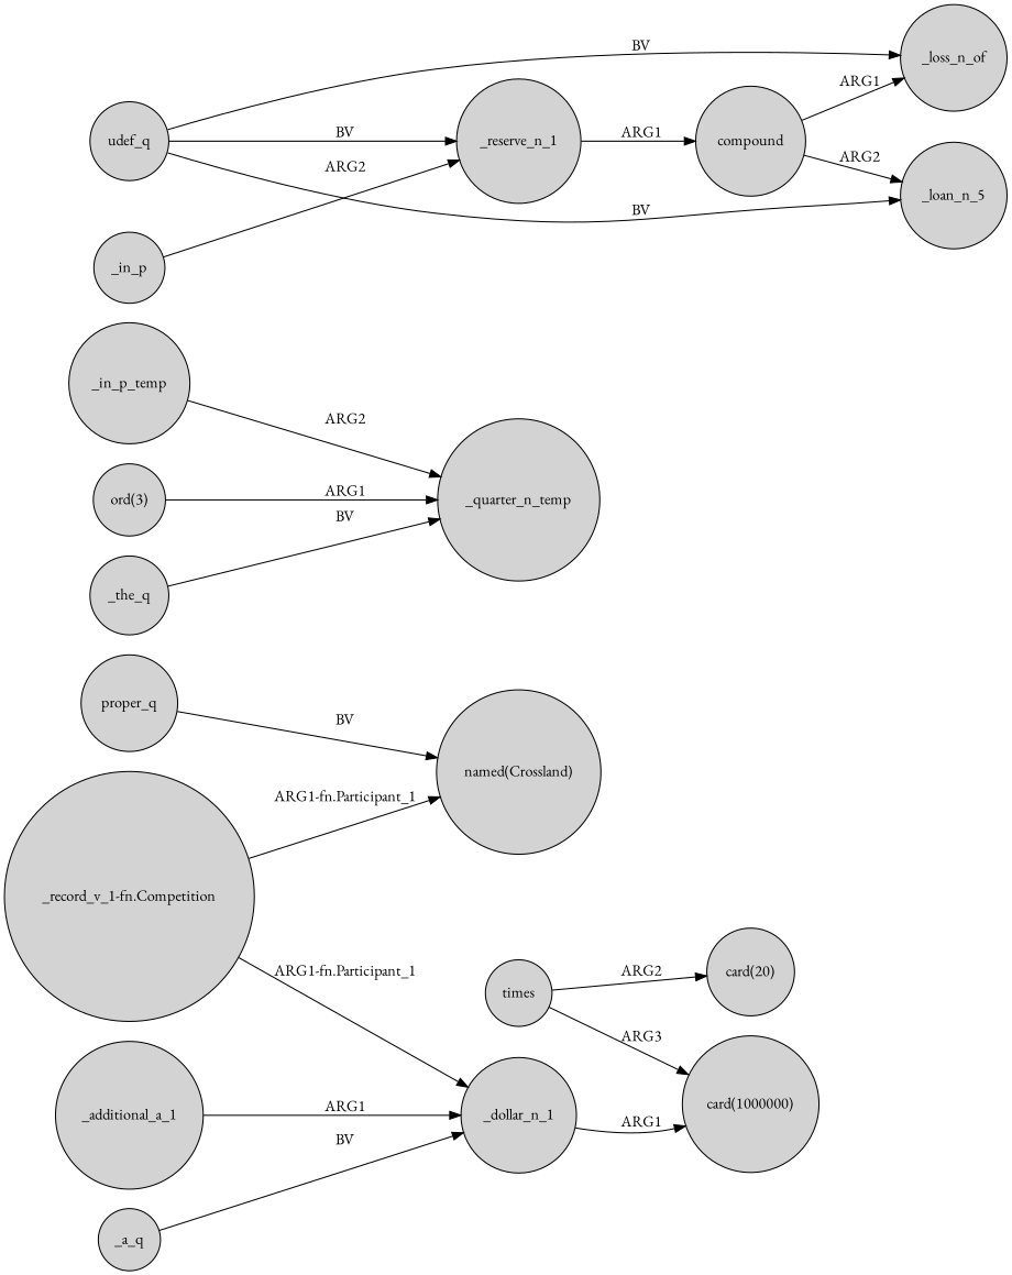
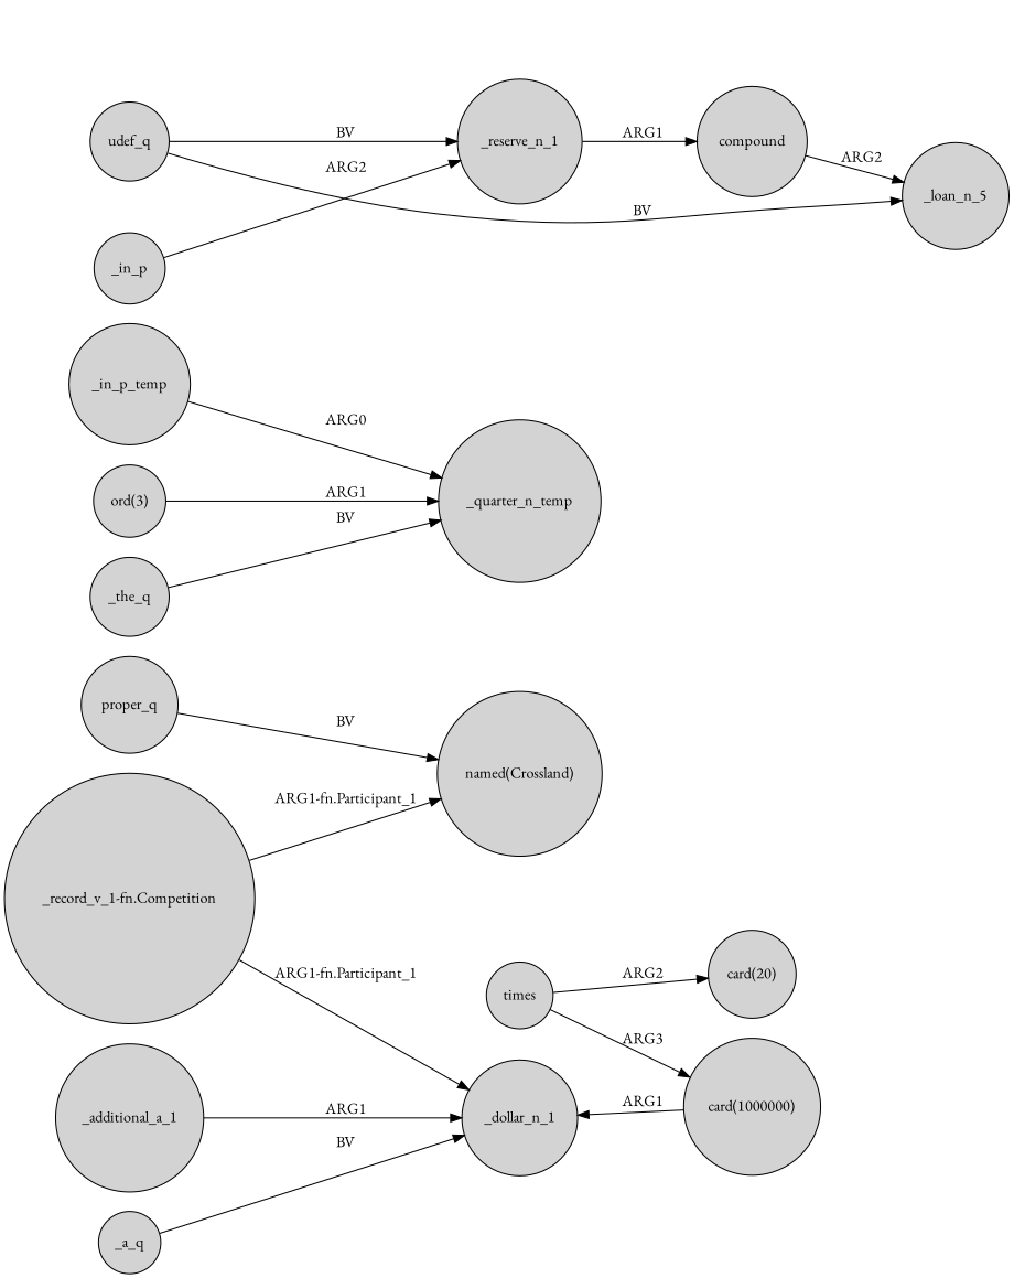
  digraph {
    fontname="EB Garamond"
    rankdir=LR
    node [fontname="EB Garamond" shape=circle style=filled]
    edge [fontname="EB Garamond"]
    _additional_a_1
    _dollar_n_1
    _in_p_temp
    _quarter_n_temp
    "_record_v_1-fn.Competition"
    "named(Crossland)"
    udef_q
    _reserve_n_1
    n9 [label=_loan_n_5]
-   _loss_n_of
    compound
    _a_q
    "ord(3)"
    _the_q
    times
    "card(1000000)"
    "card(20)"
    _in_p
    proper_q
    _additional_a_1 -> _dollar_n_1 [label=ARG1]
-   _in_p_temp -> _quarter_n_temp [label=ARG2]
+   _in_p_temp -> _quarter_n_temp [label=ARG0]
    "_record_v_1-fn.Competition" -> _dollar_n_1 [label="ARG1-fn.Participant_1"]
    "_record_v_1-fn.Competition" -> "named(Crossland)" [label="ARG1-fn.Participant_1"]
    udef_q -> _reserve_n_1 [label=BV]
    udef_q -> n9 [label=BV]
-   udef_q -> _loss_n_of [label=BV]
    _reserve_n_1 -> compound [label=ARG1]
    compound -> n9 [label=ARG2]
-   compound -> _loss_n_of [label=ARG1]
    _a_q -> _dollar_n_1 [label=BV]
    "ord(3)" -> _quarter_n_temp [label=ARG1]
    _the_q -> _quarter_n_temp [label=BV]
    times -> "card(1000000)" [label=ARG3]
    times -> "card(20)" [label=ARG2]
-   _dollar_n_1 -> "card(1000000)" [label=ARG1]
+   "card(1000000)" -> _dollar_n_1 [label=ARG1]
    _in_p -> _reserve_n_1 [label=ARG2]
    proper_q -> "named(Crossland)" [label=BV]
  }
